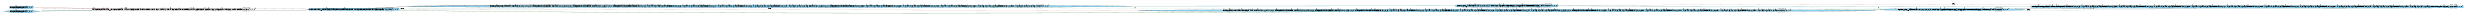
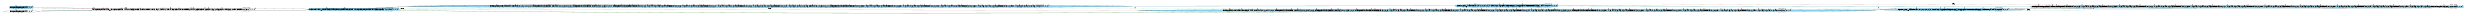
  digraph {
    rankdir=LR
    node [fillcolor=skyblue shape=cylinder style=filled]
    edge [style=bold color=teal]
    n1 [label="testQueryCaching(runner,builder.build(),Intervals.of(\"2011-01-01/2011-01-02\"),makeTopNResultsWithoutRename(),Intervals.of(\"2011-01-02/2011-01-03\"),makeTopNResultsWithoutRename(),Intervals.of(\"2011-01-05/2011-01-10\"),makeTopNResultsWithoutRename(DateTimes.of(\"2011-01-05\"),\"a\",50,4994,\"b\",50,4993,\"c\",50,4992,DateTimes.of(\"2011-01-06\"),\"a\",50,4991,\"b\",50,4990,\"c\",50,4989,DateTimes.of(\"2011-01-07\"),\"a\",50,4991,\"b\",50,4990,\"c\",50,4989,DateTimes.of(\"2011-01-08\"),\"a\",50,4988,\"b\",50,4987,\"c\",50,4986,DateTimes.of(\"2011-01-09\"),\"a\",50,4985,\"b\",50,4984,\"c\",50,4983),Intervals.of(\"2011-01-05/2011-01-10\"),makeTopNResultsWithoutRename(DateTimes.of(\"2011-01-05T01\"),\"a\",50,4994,\"b\",50,4993,\"c\",50,4992,DateTimes.of(\"2011-01-06T01\"),\"a\",50,4991,\"b\",50,4990,\"c\",50,4989,DateTimes.of(\"2011-01-07T01\"),\"a\",50,4991,\"b\",50,4990,\"c\",50,4989,DateTimes.of(\"2011-01-08T01\"),\"a\",50,4988,\"b\",50,4987,\"c\",50,4986,DateTimes.of(\"2011-01-09T01\"),\"a\",50,4985,\"b\",50,4984,\"c\",50,4983))@@@5@@@['1', '0', '0']" shape=ellipse]
    n2 [label="testQueryCaching(runner,builder.randomQueryId().build(),Intervals.of(\"2011-01-01/2011-01-02\"),makeTopNResultsWithoutRename(),Intervals.of(\"2011-01-02/2011-01-03\"),makeTopNResultsWithoutRename(),Intervals.of(\"2011-01-05/2011-01-10\"),makeTopNResultsWithoutRename(DateTimes.of(\"2011-01-05\"),\"a\",50,4994,\"b\",50,4993,\"c\",50,4992,DateTimes.of(\"2011-01-06\"),\"a\",50,4991,\"b\",50,4990,\"c\",50,4989,DateTimes.of(\"2011-01-07\"),\"a\",50,4991,\"b\",50,4990,\"c\",50,4989,DateTimes.of(\"2011-01-08\"),\"a\",50,4988,\"b\",50,4987,\"c\",50,4986,DateTimes.of(\"2011-01-09\"),\"a\",50,4985,\"b\",50,4984,\"c\",50,4983),Intervals.of(\"2011-01-05/2011-01-10\"),makeTopNResultsWithoutRename(DateTimes.of(\"2011-01-05T01\"),\"a\",50,4994,\"b\",50,4993,\"c\",50,4992,DateTimes.of(\"2011-01-06T01\"),\"a\",50,4991,\"b\",50,4990,\"c\",50,4989,DateTimes.of(\"2011-01-07T01\"),\"a\",50,4991,\"b\",50,4990,\"c\",50,4989,DateTimes.of(\"2011-01-08T01\"),\"a\",50,4988,\"b\",50,4987,\"c\",50,4986,DateTimes.of(\"2011-01-09T01\"),\"a\",50,4985,\"b\",50,4984,\"c\",50,4983))@@@5@@@['0', '1', '0']" shape=ellipse]
    n3 [label="TopNQuery query = builder.intervals(\"2011-01-01/2011-01-10\").metric(\"imps\").aggregators(RENAMED_AGGS).postAggregators(DIFF_ORDER_POST_AGGS).build()@@@6@@@['1', '0', '0']"]
    n4 [label="TestHelper.assertExpectedResults(makeRenamedTopNResults(DateTimes.of(\"2011-01-05\"),\"a\",50,4994,\"b\",50,4993,\"c\",50,4992,DateTimes.of(\"2011-01-05T01\"),\"a\",50,4994,\"b\",50,4993,\"c\",50,4992,DateTimes.of(\"2011-01-06\"),\"a\",50,4991,\"b\",50,4990,\"c\",50,4989,DateTimes.of(\"2011-01-06T01\"),\"a\",50,4991,\"b\",50,4990,\"c\",50,4989,DateTimes.of(\"2011-01-07\"),\"a\",50,4991,\"b\",50,4990,\"c\",50,4989,DateTimes.of(\"2011-01-07T01\"),\"a\",50,4991,\"b\",50,4990,\"c\",50,4989,DateTimes.of(\"2011-01-08\"),\"a\",50,4988,\"b\",50,4987,\"c\",50,4986,DateTimes.of(\"2011-01-08T01\"),\"a\",50,4988,\"b\",50,4987,\"c\",50,4986,DateTimes.of(\"2011-01-09\"),\"a\",50,4985,\"b\",50,4984,\"c\",50,4983,DateTimes.of(\"2011-01-09T01\"),\"a\",50,4985,\"b\",50,4984,\"c\",50,4983),runner.run(QueryPlus.wrap(query)))@@@7@@@['1', '1', '0']"]
    n5 [label="TopNQuery query = builder.intervals(\"2011-01-01/2011-01-10\").metric(\"imps\").aggregators(RENAMED_AGGS).postAggregators(DIFF_ORDER_POST_AGGS).randomQueryId().build()@@@6@@@['0', '1', '0']" shape=ellipse]
    n6 [fillcolor=white label="final TopNQueryBuilder builder = new TopNQueryBuilder().dataSource(DATA_SOURCE).dimension(TOP_DIM).metric(\"imps\").threshold(3).intervals(SEG_SPEC).filters(DIM_FILTER).granularity(GRANULARITY).aggregators(AGGS).postAggregators(POST_AGGS).context(CONTEXT)@@@3@@@['1', '1', '0']" shape=house]
    n7 [label="QueryRunner runner = new FinalizeResultsQueryRunner(getDefaultQueryRunner(),new TopNQueryQueryToolChest(new TopNQueryConfig()))@@@4@@@['1', '1', '0']"]
    n8 [label="testTopNCachingEmptyResults['0', '1', '0']"]
-   n9 [label="testTopNCachingEmptyResults['1', '0', '0']" shape=hexagon]
+   n9 [fillcolor=white label="testTopNCachingEmptyResults['1', '0', '0']" shape=hexagon]
    n1 -> n2 [label=0 style=dashed color=darkgreen]
    n1 -> n3
    n2 -> n5 [color=darkgreen]
    n3 -> n4 [label=query style=solid color=brown]
    n3 -> n4
    n3 -> n5 [label=0 style=dashed]
    n5 -> n4 [color=black]
    n5 -> n4 [label=query style=solid]
    n6 -> n7 [color=black]
    n7 -> n1 [color=black]
    n7 -> n1 [label=runner style=solid]
    n7 -> n2 [label=runner style=solid color=brown]
    n7 -> n2 [color=darkgreen]
    n8 -> n6 [color=brown]
    n9 -> n6
  }
